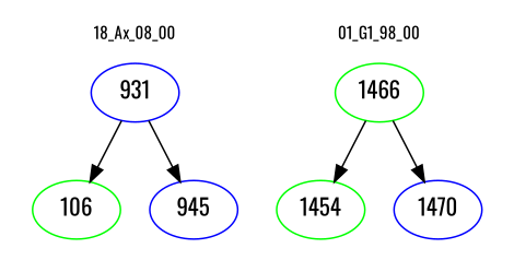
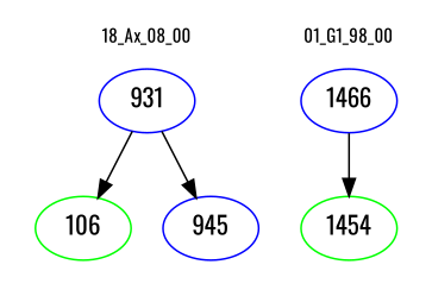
  digraph {
    fontname=Oswald
    node [color=blue fontname=Oswald]
    edge [color=black fontname=Oswald]
    n1 [label=931]
    n2 [color=green label=106]
    n3 [label=945]
-   n4 [color=green label=1466]
+   n4 [label=1466]
    n5 [color=green label=1454]
-   n6 [label=1470]
    subgraph cluster_1 {
      color=white
      fontsize=10
      label="18_Ax_08_00"
      n1
      n2
      n3
    }
    subgraph cluster_2 {
      color=white
      fontsize=10
      label="01_G1_98_00"
      n4
      n5
-     n6
    }
    n1 -> n2
    n1 -> n3
    n4 -> n5
-   n4 -> n6
  }
